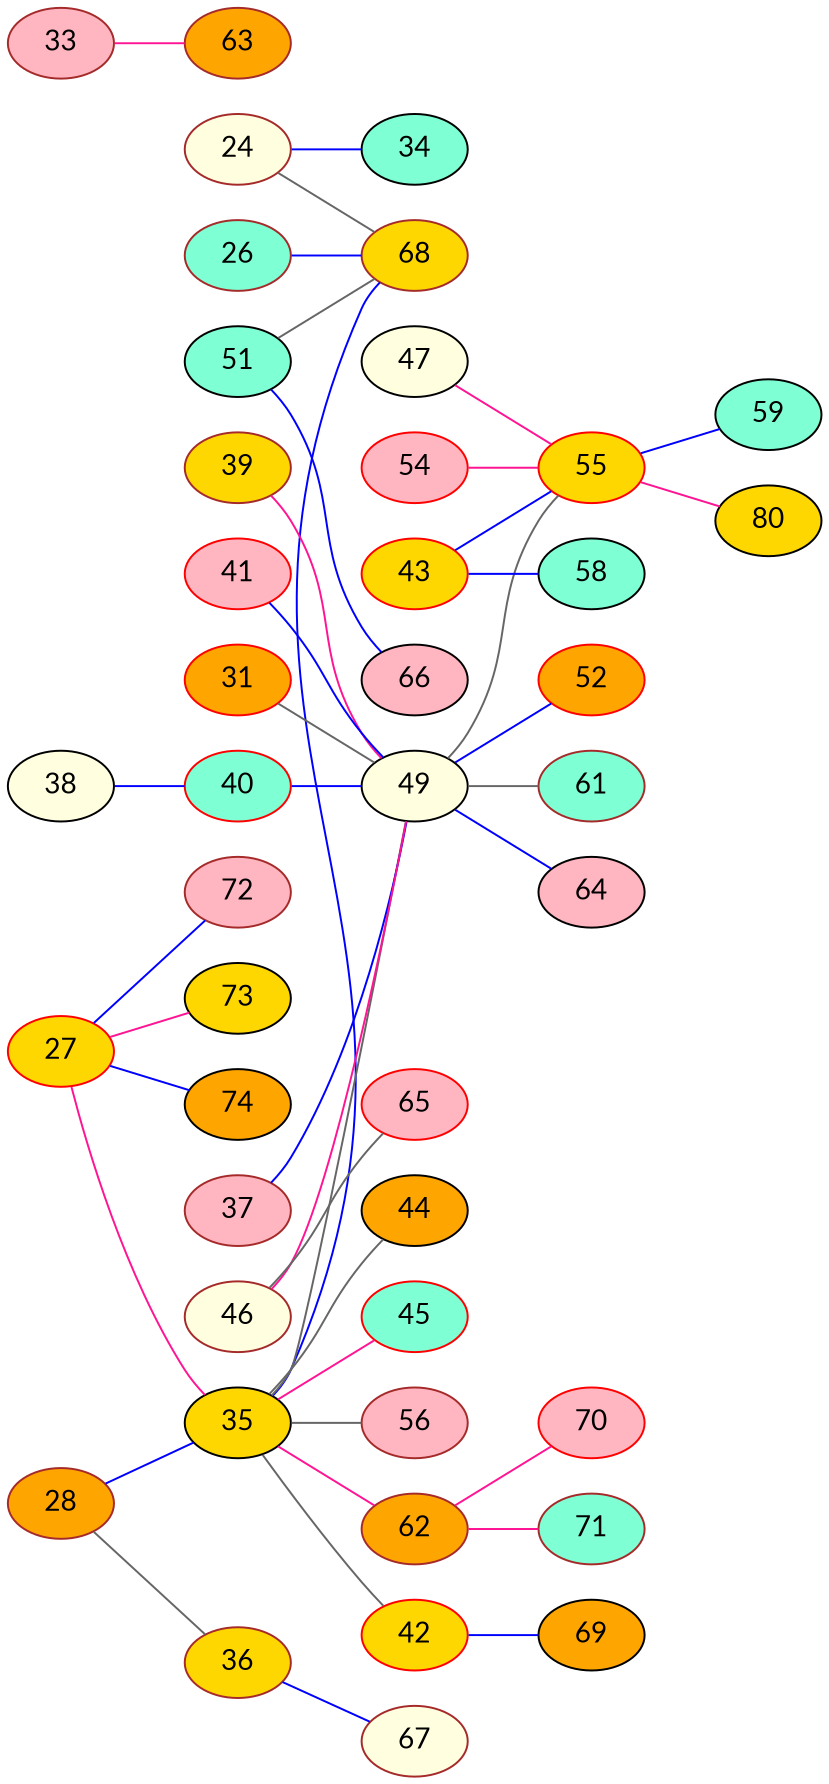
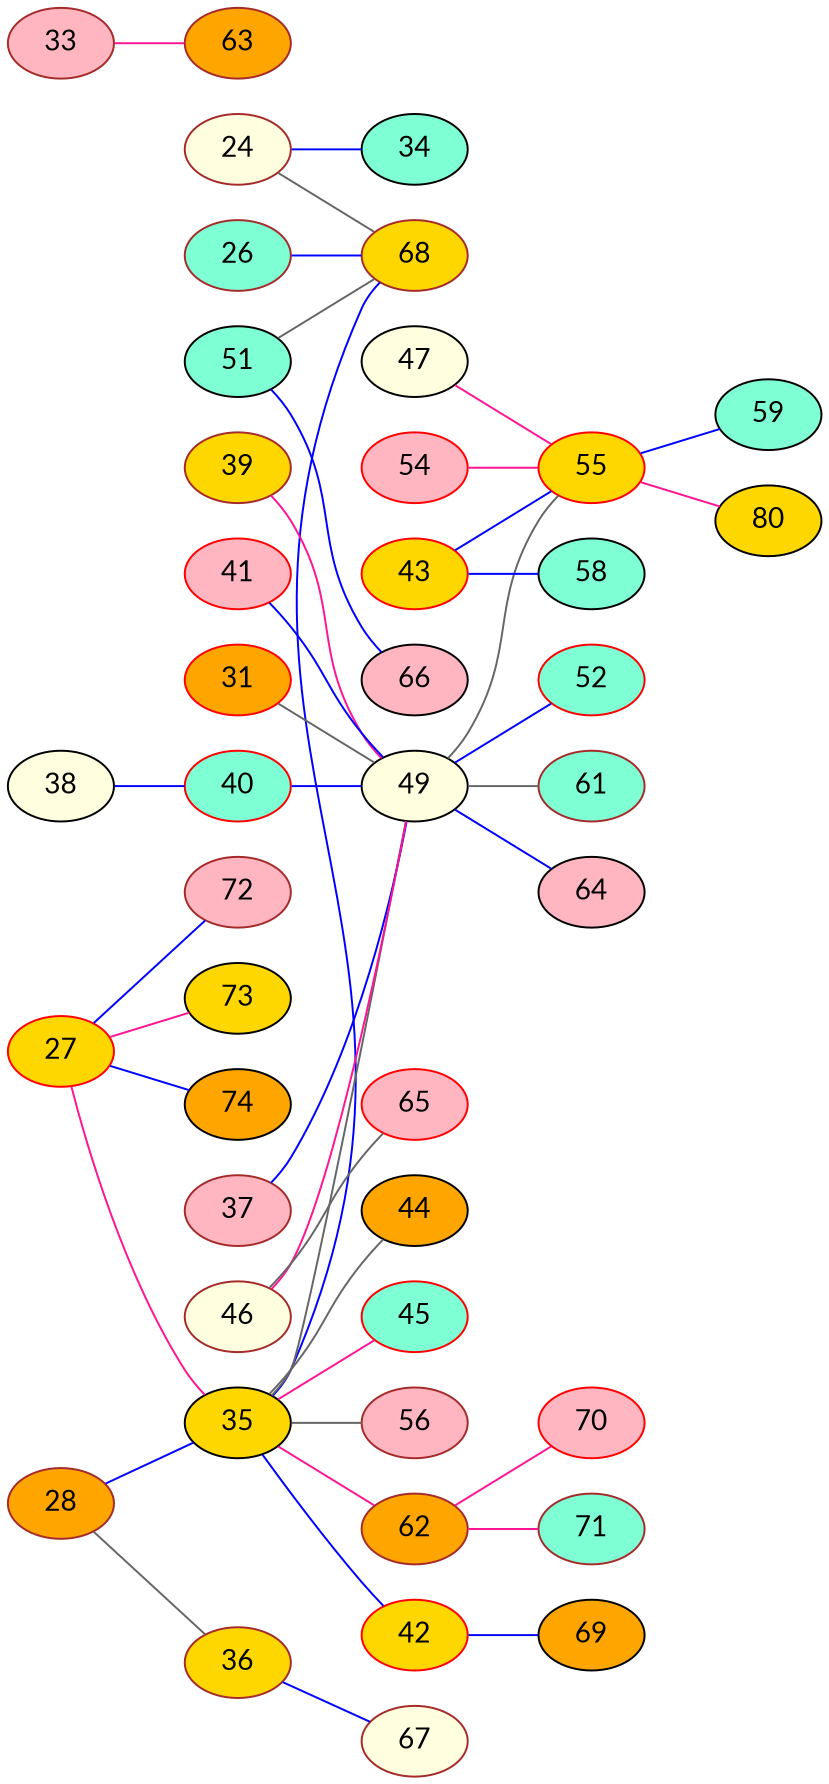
  graph {
    fontname=Lato
    rankdir=LR
    node [color=brown fillcolor=aquamarine fontname=Lato style=filled]
    edge [color=blue fontname=Lato]
    24 [fillcolor=lightyellow]
    34 [color=black]
    68 [fillcolor=gold super="+12+57"]
    26
    27 [color=red fillcolor=gold super="+14"]
    35 [color=black fillcolor=gold super="+23+7+18"]
    72 [fillcolor=lightpink super="+16"]
    73 [color=black fillcolor=gold]
    74 [color=black fillcolor=orange]
    49 [color=black fillcolor=lightyellow super="+13+1+4+25+20+11+19"]
    42 [color=red fillcolor=gold super="+32"]
    44 [color=black fillcolor=orange]
    45 [color=red]
    56 [fillcolor=lightpink]
    62 [fillcolor=orange]
    28 [fillcolor=orange]
    36 [fillcolor=gold]
    67 [fillcolor=lightyellow]
    33 [fillcolor=lightpink]
    63 [fillcolor=orange]
    55 [color=red fillcolor=gold super="+21+48"]
-   52 [color=red fillcolor=orange]
+   52 [color=red]
    61 [super="+53"]
    64 [color=black fillcolor=lightpink]
    31 [color=red fillcolor=orange]
    69 [color=black fillcolor=orange]
    71
    70 [color=red fillcolor=lightpink]
    37 [fillcolor=lightpink]
    40 [color=red super="+22"]
    38 [color=black fillcolor=lightyellow]
    39 [fillcolor=gold]
    41 [color=red fillcolor=lightpink]
    59 [color=black]
    n35 [color=black fillcolor=gold label=80]
    43 [color=red fillcolor=gold]
    58 [color=black]
    46 [fillcolor=lightyellow]
    65 [color=red fillcolor=lightpink]
    47 [color=black fillcolor=lightyellow]
    51 [color=black]
    66 [color=black fillcolor=lightpink]
    54 [color=red fillcolor=lightpink]
    24 -- 34
    24 -- 68 [color=gray40]
    26 -- 68
    27 -- 35 [color=deeppink]
    27 -- 72
    27 -- 73 [color=deeppink]
    27 -- 74
    35 -- 68
    35 -- 49 [color=gray40]
-   35 -- 42 [color=gray40]
+   35 -- 42
    35 -- 44 [color=gray40]
    35 -- 45 [color=deeppink]
    35 -- 56 [color=gray40]
    35 -- 62 [color=deeppink]
    49 -- 55 [color=gray40]
    49 -- 52
    49 -- 61 [color=gray40]
    49 -- 64
    42 -- 69
    62 -- 71 [color=deeppink]
    62 -- 70 [color=deeppink]
    28 -- 35
    28 -- 36 [color=gray40]
    36 -- 67
    33 -- 63 [color=deeppink]
    55 -- 59
    55 -- n35 [color=deeppink]
    31 -- 49 [color=gray40]
    37 -- 49
    40 -- 49
    38 -- 40
    39 -- 49 [color=deeppink]
    41 -- 49
    43 -- 55
    43 -- 58
    46 -- 49 [color=deeppink]
    46 -- 65 [color=gray40]
    47 -- 55 [color=deeppink]
    51 -- 68 [color=gray40]
    51 -- 66
    54 -- 55 [color=deeppink]
  }
